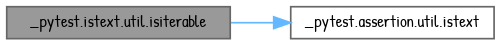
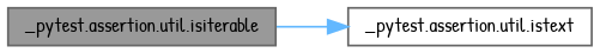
  digraph {
    rankdir=LR
    fontname="Patrick Hand"
    node [fontname="Patrick Hand" fontsize=10 shape=box style=filled]
-   n1 [color=gray40 fillcolor=grey60 fontcolor=black height=0.2 label="_pytest.istext.util.isiterable" width=0.4]
+   n1 [color=gray40 fillcolor=grey60 fontcolor=black height=0.2 label="_pytest.assertion.util.isiterable" width=0.4]
    n2 [color=grey40 fillcolor=white height=0.2 label="_pytest.assertion.util.istext" width=0.4]
    n1 -> n2 [color=steelblue1 fontname="Patrick Hand" fontsize=10 labelfontname=Helvetica labelfontsize=10 style=solid]
  }
